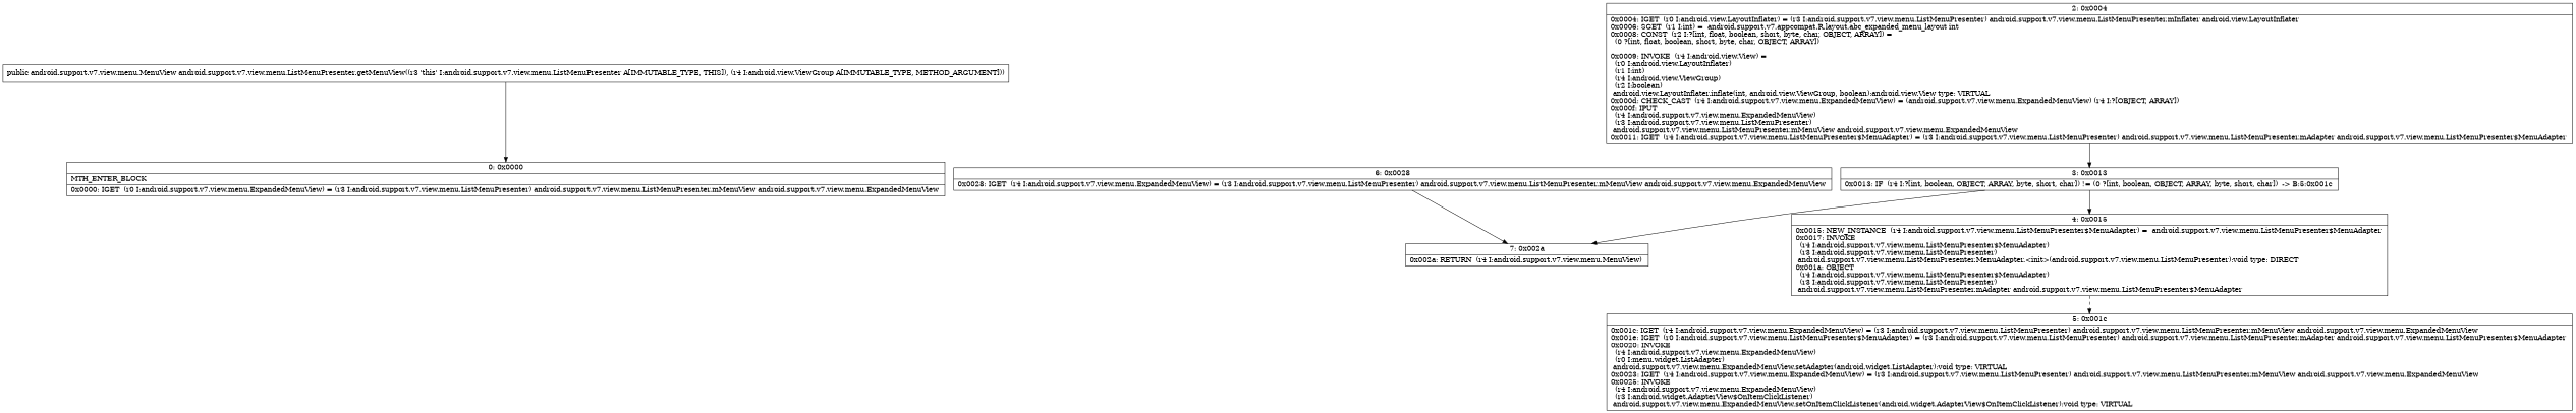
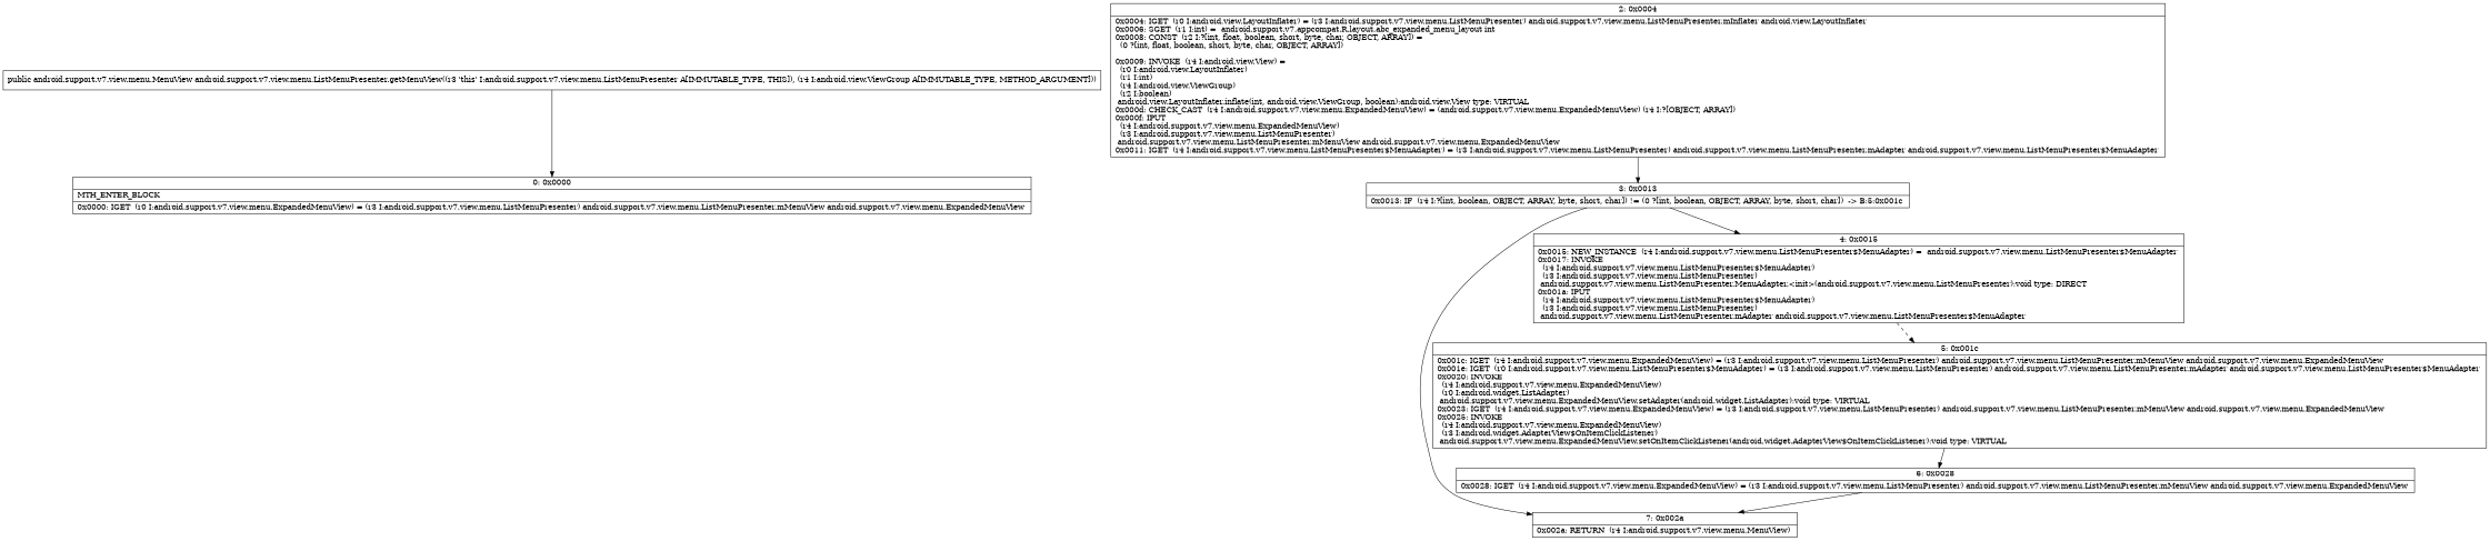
  digraph {
    node [shape=record]
    n1 [label="{0\:\ 0x0000|MTH_ENTER_BLOCK\l|0x0000: IGET  (r0 I:android.support.v7.view.menu.ExpandedMenuView) = (r3 I:android.support.v7.view.menu.ListMenuPresenter) android.support.v7.view.menu.ListMenuPresenter.mMenuView android.support.v7.view.menu.ExpandedMenuView \l}"]
    n2 [label="{2\:\ 0x0004|0x0004: IGET  (r0 I:android.view.LayoutInflater) = (r3 I:android.support.v7.view.menu.ListMenuPresenter) android.support.v7.view.menu.ListMenuPresenter.mInflater android.view.LayoutInflater \l0x0006: SGET  (r1 I:int) =  android.support.v7.appcompat.R.layout.abc_expanded_menu_layout int \l0x0008: CONST  (r2 I:?[int, float, boolean, short, byte, char, OBJECT, ARRAY]) = \l  (0 ?[int, float, boolean, short, byte, char, OBJECT, ARRAY])\l \l0x0009: INVOKE  (r4 I:android.view.View) = \l  (r0 I:android.view.LayoutInflater)\l  (r1 I:int)\l  (r4 I:android.view.ViewGroup)\l  (r2 I:boolean)\l android.view.LayoutInflater.inflate(int, android.view.ViewGroup, boolean):android.view.View type: VIRTUAL \l0x000d: CHECK_CAST  (r4 I:android.support.v7.view.menu.ExpandedMenuView) = (android.support.v7.view.menu.ExpandedMenuView) (r4 I:?[OBJECT, ARRAY]) \l0x000f: IPUT  \l  (r4 I:android.support.v7.view.menu.ExpandedMenuView)\l  (r3 I:android.support.v7.view.menu.ListMenuPresenter)\l android.support.v7.view.menu.ListMenuPresenter.mMenuView android.support.v7.view.menu.ExpandedMenuView \l0x0011: IGET  (r4 I:android.support.v7.view.menu.ListMenuPresenter$MenuAdapter) = (r3 I:android.support.v7.view.menu.ListMenuPresenter) android.support.v7.view.menu.ListMenuPresenter.mAdapter android.support.v7.view.menu.ListMenuPresenter$MenuAdapter \l}"]
    n3 [label="{3\:\ 0x0013|0x0013: IF  (r4 I:?[int, boolean, OBJECT, ARRAY, byte, short, char]) != (0 ?[int, boolean, OBJECT, ARRAY, byte, short, char])  \-\> B:5:0x001c \l}"]
    n4 [label="{6\:\ 0x0028|0x0028: IGET  (r4 I:android.support.v7.view.menu.ExpandedMenuView) = (r3 I:android.support.v7.view.menu.ListMenuPresenter) android.support.v7.view.menu.ListMenuPresenter.mMenuView android.support.v7.view.menu.ExpandedMenuView \l}"]
    n5 [label="{7\:\ 0x002a|0x002a: RETURN  (r4 I:android.support.v7.view.menu.MenuView) \l}"]
-   n6 [label="{4\:\ 0x0015|0x0015: NEW_INSTANCE  (r4 I:android.support.v7.view.menu.ListMenuPresenter$MenuAdapter) =  android.support.v7.view.menu.ListMenuPresenter$MenuAdapter \l0x0017: INVOKE  \l  (r4 I:android.support.v7.view.menu.ListMenuPresenter$MenuAdapter)\l  (r3 I:android.support.v7.view.menu.ListMenuPresenter)\l android.support.v7.view.menu.ListMenuPresenter.MenuAdapter.\<init\>(android.support.v7.view.menu.ListMenuPresenter):void type: DIRECT \l0x001a: OBJECT  \l  (r4 I:android.support.v7.view.menu.ListMenuPresenter$MenuAdapter)\l  (r3 I:android.support.v7.view.menu.ListMenuPresenter)\l android.support.v7.view.menu.ListMenuPresenter.mAdapter android.support.v7.view.menu.ListMenuPresenter$MenuAdapter \l}"]
-   n7 [label="{5\:\ 0x001c|0x001c: IGET  (r4 I:android.support.v7.view.menu.ExpandedMenuView) = (r3 I:android.support.v7.view.menu.ListMenuPresenter) android.support.v7.view.menu.ListMenuPresenter.mMenuView android.support.v7.view.menu.ExpandedMenuView \l0x001e: IGET  (r0 I:android.support.v7.view.menu.ListMenuPresenter$MenuAdapter) = (r3 I:android.support.v7.view.menu.ListMenuPresenter) android.support.v7.view.menu.ListMenuPresenter.mAdapter android.support.v7.view.menu.ListMenuPresenter$MenuAdapter \l0x0020: INVOKE  \l  (r4 I:android.support.v7.view.menu.ExpandedMenuView)\l  (r0 I:menu.widget.ListAdapter)\l android.support.v7.view.menu.ExpandedMenuView.setAdapter(android.widget.ListAdapter):void type: VIRTUAL \l0x0023: IGET  (r4 I:android.support.v7.view.menu.ExpandedMenuView) = (r3 I:android.support.v7.view.menu.ListMenuPresenter) android.support.v7.view.menu.ListMenuPresenter.mMenuView android.support.v7.view.menu.ExpandedMenuView \l0x0025: INVOKE  \l  (r4 I:android.support.v7.view.menu.ExpandedMenuView)\l  (r3 I:android.widget.AdapterView$OnItemClickListener)\l android.support.v7.view.menu.ExpandedMenuView.setOnItemClickListener(android.widget.AdapterView$OnItemClickListener):void type: VIRTUAL \l}"]
+   n6 [label="{4\:\ 0x0015|0x0015: NEW_INSTANCE  (r4 I:android.support.v7.view.menu.ListMenuPresenter$MenuAdapter) =  android.support.v7.view.menu.ListMenuPresenter$MenuAdapter \l0x0017: INVOKE  \l  (r4 I:android.support.v7.view.menu.ListMenuPresenter$MenuAdapter)\l  (r3 I:android.support.v7.view.menu.ListMenuPresenter)\l android.support.v7.view.menu.ListMenuPresenter.MenuAdapter.\<init\>(android.support.v7.view.menu.ListMenuPresenter):void type: DIRECT \l0x001a: IPUT  \l  (r4 I:android.support.v7.view.menu.ListMenuPresenter$MenuAdapter)\l  (r3 I:android.support.v7.view.menu.ListMenuPresenter)\l android.support.v7.view.menu.ListMenuPresenter.mAdapter android.support.v7.view.menu.ListMenuPresenter$MenuAdapter \l}"]
+   n7 [label="{5\:\ 0x001c|0x001c: IGET  (r4 I:android.support.v7.view.menu.ExpandedMenuView) = (r3 I:android.support.v7.view.menu.ListMenuPresenter) android.support.v7.view.menu.ListMenuPresenter.mMenuView android.support.v7.view.menu.ExpandedMenuView \l0x001e: IGET  (r0 I:android.support.v7.view.menu.ListMenuPresenter$MenuAdapter) = (r3 I:android.support.v7.view.menu.ListMenuPresenter) android.support.v7.view.menu.ListMenuPresenter.mAdapter android.support.v7.view.menu.ListMenuPresenter$MenuAdapter \l0x0020: INVOKE  \l  (r4 I:android.support.v7.view.menu.ExpandedMenuView)\l  (r0 I:android.widget.ListAdapter)\l android.support.v7.view.menu.ExpandedMenuView.setAdapter(android.widget.ListAdapter):void type: VIRTUAL \l0x0023: IGET  (r4 I:android.support.v7.view.menu.ExpandedMenuView) = (r3 I:android.support.v7.view.menu.ListMenuPresenter) android.support.v7.view.menu.ListMenuPresenter.mMenuView android.support.v7.view.menu.ExpandedMenuView \l0x0025: INVOKE  \l  (r4 I:android.support.v7.view.menu.ExpandedMenuView)\l  (r3 I:android.widget.AdapterView$OnItemClickListener)\l android.support.v7.view.menu.ExpandedMenuView.setOnItemClickListener(android.widget.AdapterView$OnItemClickListener):void type: VIRTUAL \l}"]
    n8 [label="{public android.support.v7.view.menu.MenuView android.support.v7.view.menu.ListMenuPresenter.getMenuView((r3 'this' I:android.support.v7.view.menu.ListMenuPresenter A[IMMUTABLE_TYPE, THIS]), (r4 I:android.view.ViewGroup A[IMMUTABLE_TYPE, METHOD_ARGUMENT])) }"]
    n2 -> n3
    n3 -> n5
    n3 -> n6 [style=solid]
    n4 -> n5
    n6 -> n7 [style=dashed]
+   n7 -> n4
    n8 -> n1
  }
